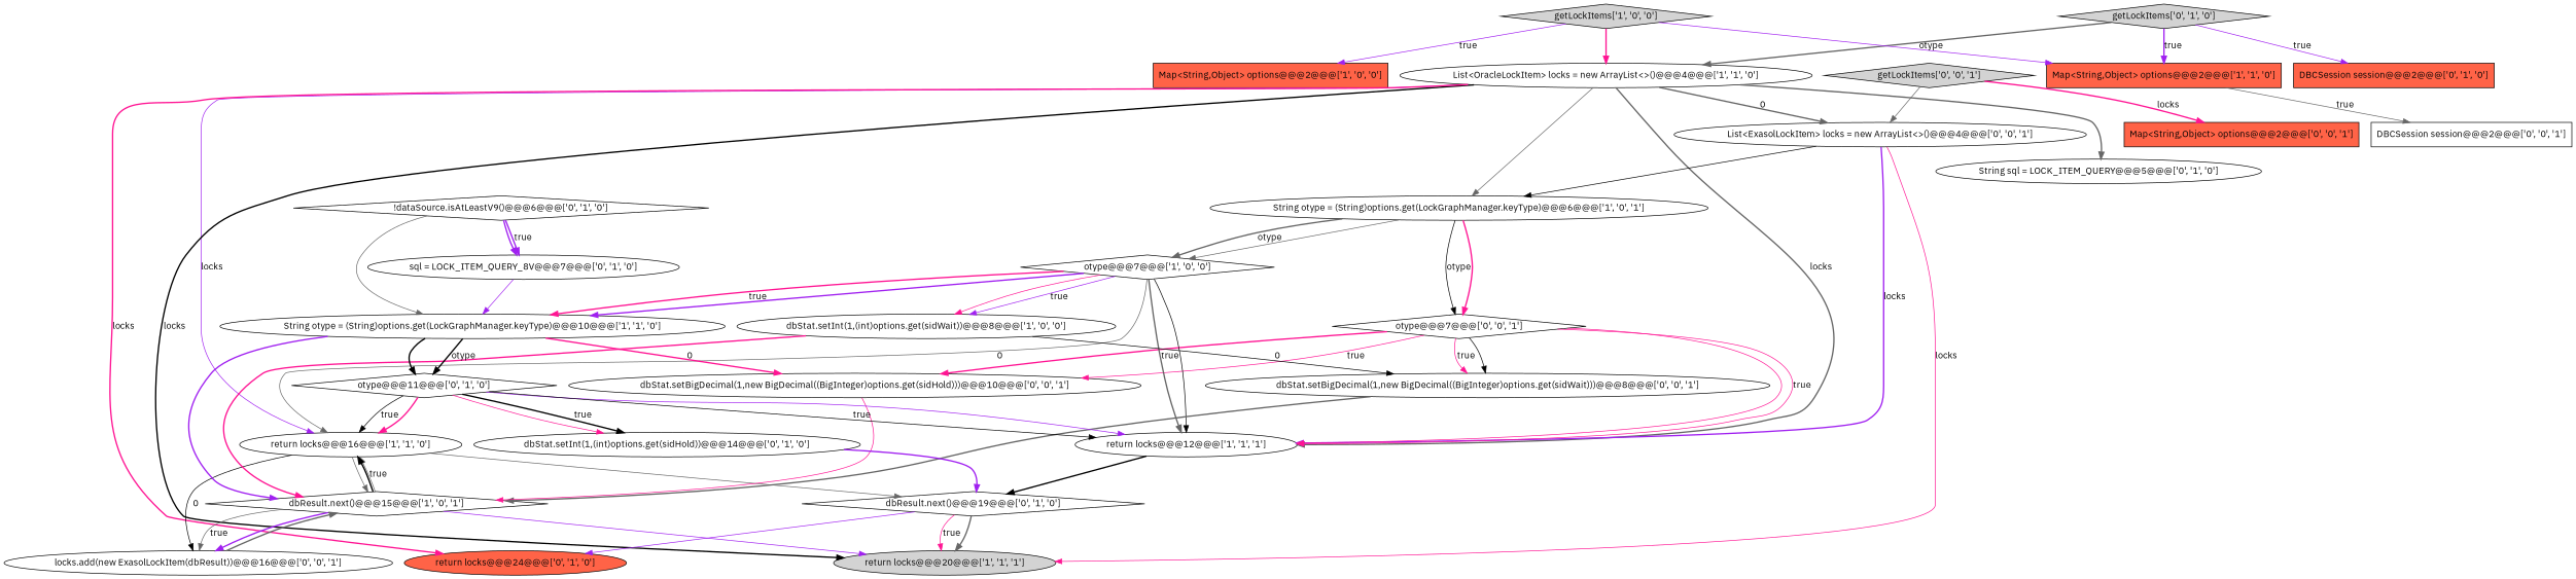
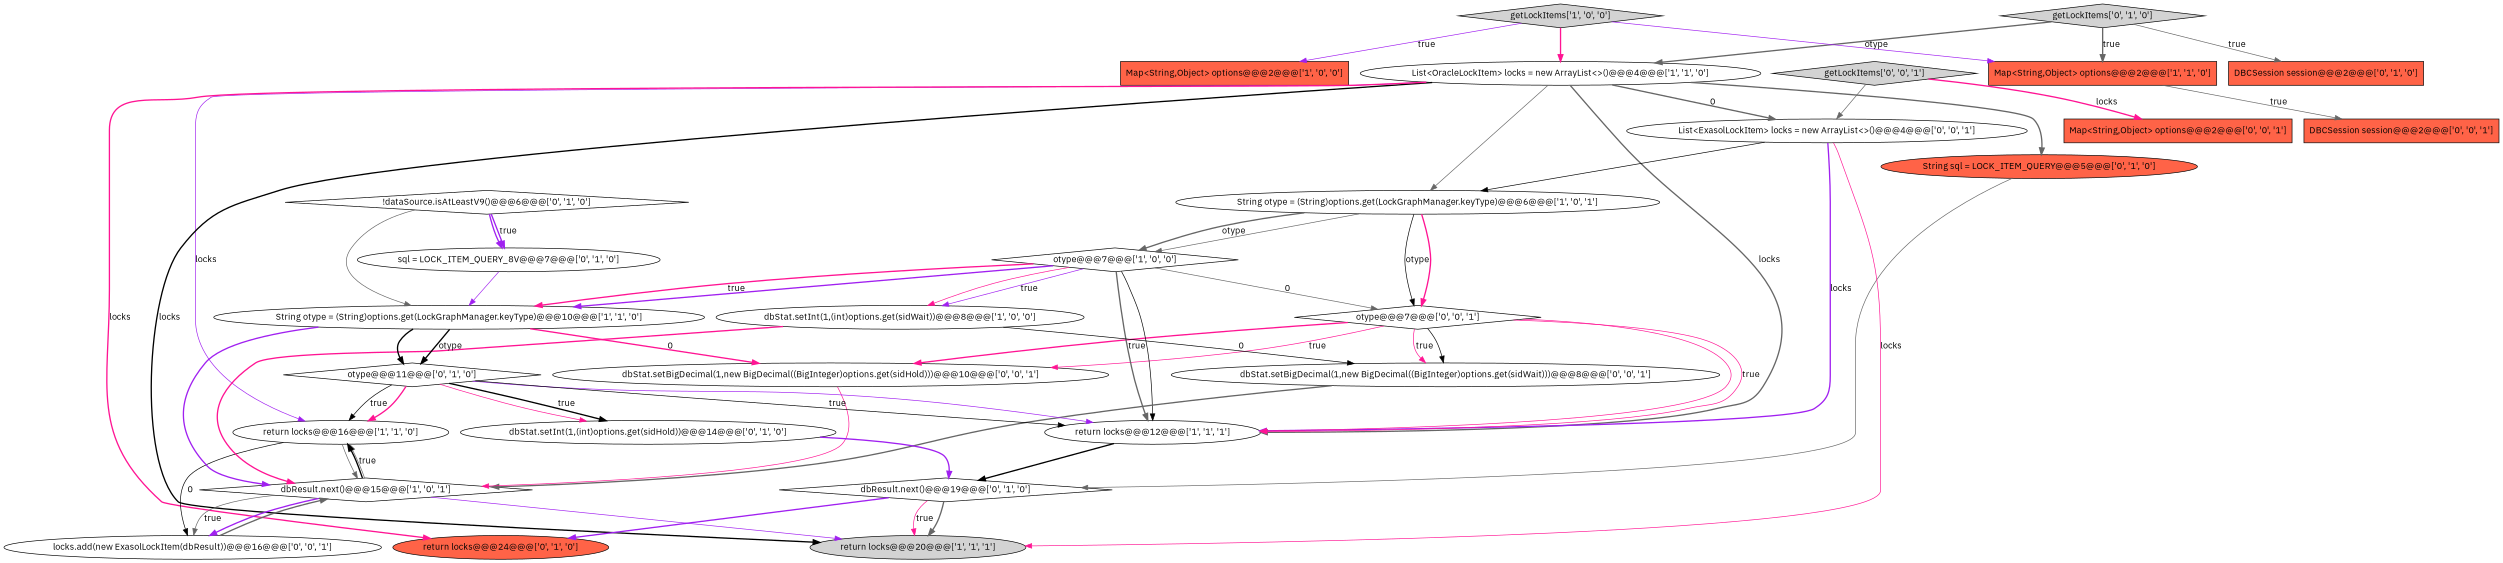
  digraph {
    fontname="IBM Plex Sans"
    node [fillcolor=white fontname="IBM Plex Sans" shape=ellipse style=filled]
    edge [color=gray40 fontname="IBM Plex Sans" style=solid]
    n1 [fillcolor=tomato label="Map<String,Object> options@@@2@@@['1', '0', '0']" shape=box]
    n2 [fillcolor=tomato label="Map<String,Object> options@@@2@@@['0', '0', '1']" shape=box]
    n3 [label="List<OracleLockItem> locks = new ArrayList<>()@@@4@@@['1', '1', '0']"]
    n4 [label="return locks@@@16@@@['1', '1', '0']"]
    n5 [fillcolor=lightgray label="return locks@@@20@@@['1', '1', '1']"]
-   n6 [label="String sql = LOCK_ITEM_QUERY@@@5@@@['0', '1', '0']"]
+   n6 [fillcolor=tomato label="String sql = LOCK_ITEM_QUERY@@@5@@@['0', '1', '0']"]
    n7 [fillcolor=tomato label="return locks@@@24@@@['0', '1', '0']"]
    n8 [label="return locks@@@12@@@['1', '1', '1']"]
    n9 [label="String otype = (String)options.get(LockGraphManager.keyType)@@@6@@@['1', '0', '1']"]
    n10 [label="List<ExasolLockItem> locks = new ArrayList<>()@@@4@@@['0', '0', '1']"]
    n11 [label="dbResult.next()@@@15@@@['1', '0', '1']" shape=diamond]
    n12 [label="locks.add(new ExasolLockItem(dbResult))@@@16@@@['0', '0', '1']"]
    n13 [label="dbResult.next()@@@19@@@['0', '1', '0']" shape=diamond]
    n14 [label="otype@@@7@@@['0', '0', '1']" shape=diamond]
    n15 [label="otype@@@7@@@['1', '0', '0']" shape=diamond]
    n16 [label="dbStat.setInt(1,(int)options.get(sidWait))@@@8@@@['1', '0', '0']"]
    n17 [label="dbStat.setBigDecimal(1,new BigDecimal((BigInteger)options.get(sidWait)))@@@8@@@['0', '0', '1']"]
    n18 [label="dbStat.setBigDecimal(1,new BigDecimal((BigInteger)options.get(sidHold)))@@@10@@@['0', '0', '1']"]
    n19 [fillcolor=tomato label="DBCSession session@@@2@@@['0', '1', '0']" shape=box]
    n20 [label="otype@@@11@@@['0', '1', '0']" shape=diamond]
    n21 [label="dbStat.setInt(1,(int)options.get(sidHold))@@@14@@@['0', '1', '0']"]
    n22 [fillcolor=tomato label="Map<String,Object> options@@@2@@@['1', '1', '0']" shape=box]
-   n23 [label="DBCSession session@@@2@@@['0', '0', '1']" shape=box]
+   n23 [fillcolor=tomato label="DBCSession session@@@2@@@['0', '0', '1']" shape=box]
    n24 [fillcolor=lightgray label="getLockItems['0', '1', '0']" shape=diamond]
    n25 [label="sql = LOCK_ITEM_QUERY_8V@@@7@@@['0', '1', '0']"]
    n26 [label="String otype = (String)options.get(LockGraphManager.keyType)@@@10@@@['1', '1', '0']"]
    n27 [fillcolor=lightgray label="getLockItems['1', '0', '0']" shape=diamond]
    n28 [label="!dataSource.isAtLeastV9()@@@6@@@['0', '1', '0']" shape=diamond]
    n29 [fillcolor=lightgray label="getLockItems['0', '0', '1']" shape=diamond]
    n3 -> n4 [color=purple label=locks]
    n3 -> n5 [color=black label=locks style=bold]
    n3 -> n6 [style=bold]
    n3 -> n7 [color=deeppink label=locks style=bold]
    n3 -> n8 [label=locks style=bold]
    n3 -> n9
    n3 -> n10 [label=0 style=bold]
    n4 -> n11
    n4 -> n12 [color=black label=0]
-   n4 -> n13
+   n6 -> n13
    n8 -> n13 [color=black style=bold]
    n9 -> n14 [color=black label=otype]
    n9 -> n14 [color=deeppink style=bold]
    n9 -> n15
    n9 -> n15 [label=otype style=bold]
    n10 -> n5 [color=deeppink label=locks]
    n10 -> n8 [color=purple label=locks style=bold]
    n10 -> n9 [color=black]
    n11 -> n4
    n11 -> n4 [color=black label=true style=bold]
    n11 -> n5 [color=purple]
    n11 -> n12 [label=true]
    n11 -> n12 [color=purple style=bold]
    n12 -> n11 [style=bold]
    n13 -> n5 [style=bold]
    n13 -> n5 [color=deeppink label=true]
-   n13 -> n7 [color=purple]
+   n13 -> n7 [color=purple style=bold]
    n14 -> n8 [color=deeppink]
    n14 -> n8 [color=deeppink label=true]
    n14 -> n17 [color=black]
    n14 -> n17 [color=deeppink label=true]
    n14 -> n18 [color=deeppink label=true]
    n14 -> n18 [color=deeppink style=bold]
    n15 -> n8 [label=true style=bold]
    n15 -> n8 [color=black]
-   n15 -> n4 [label=0]
+   n15 -> n14 [label=0]
    n15 -> n16 [color=purple label=true]
    n15 -> n16 [color=deeppink]
    n15 -> n26 [color=purple style=bold]
    n15 -> n26 [color=deeppink label=true style=bold]
    n16 -> n11 [color=deeppink style=bold]
    n16 -> n17 [color=black label=0]
    n17 -> n11 [style=bold]
    n18 -> n11 [color=deeppink]
    n20 -> n4 [color=black label=true]
    n20 -> n4 [color=deeppink style=bold]
    n20 -> n8 [color=purple]
    n20 -> n8 [color=black label=true]
    n20 -> n21 [color=deeppink]
    n20 -> n21 [color=black label=true style=bold]
    n21 -> n13 [color=purple style=bold]
    n22 -> n23 [label=true]
    n24 -> n3 [style=bold]
-   n24 -> n19 [color=purple label=true]
-   n24 -> n22 [color=purple label=true style=bold]
+   n24 -> n19 [label=true]
+   n24 -> n22 [label=true style=bold]
    n25 -> n26 [color=purple]
    n26 -> n11 [color=purple style=bold]
    n26 -> n18 [color=deeppink label=0 style=bold]
    n26 -> n20 [color=black style=bold]
    n26 -> n20 [color=black label=otype style=bold]
    n27 -> n1 [color=purple label=true]
    n27 -> n3 [color=deeppink style=bold]
    n27 -> n22 [color=purple label=otype]
    n28 -> n25 [color=purple label=true style=bold]
    n28 -> n25 [color=purple style=bold]
    n28 -> n26
    n29 -> n2 [color=deeppink label=locks style=bold]
    n29 -> n10
  }
